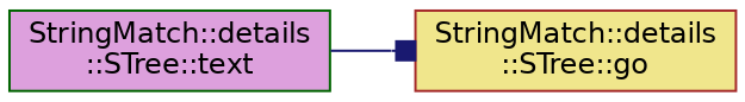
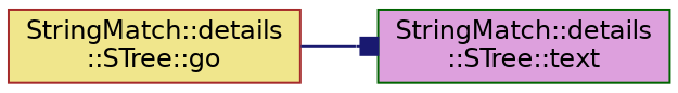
  digraph {
    rankdir=LR
    node [fontname=Helvetica fontsize=12 shape=record style=filled]
    n1 [color=brown fillcolor=khaki fontcolor=black height=0.2 label="StringMatch::details\l::STree::go" width=0.4]
    n2 [color=darkgreen fillcolor=plum height=0.2 label="StringMatch::details\l::STree::text" width=0.4]
-   n2 -> n1 [color=midnightblue fontname=Helvetica fontsize=12 labelfontname=Helvetica labelfontsize=12 style=solid arrowhead=box]
+   n1 -> n2 [color=midnightblue fontname=Helvetica fontsize=12 labelfontname=Helvetica labelfontsize=12 style=solid arrowhead=box]
  }
